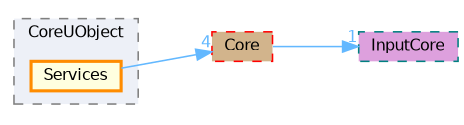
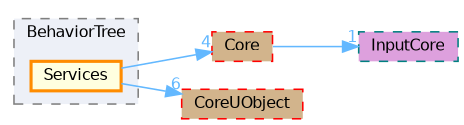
  digraph {
    compound=true
    rankdir=LR
    node [color=red fillcolor=tan fontname=Helvetica fontsize=10 shape=box style="filled,dashed"]
    edge [color=steelblue1 fontcolor=steelblue1 fontname=Helvetica fontsize=10 labeldistance=1.5 labelfontname=Helvetica labelfontsize=10]
    n1 [color=darkorange fillcolor=lightyellow height=0.2 label=Services style="filled,bold" width=0.4]
    n2 [height=0.2 label=Core width=0.4]
+   n3 [height=0.2 label=CoreUObject width=0.4]
    n4 [color=teal fillcolor=plum height=0.2 label=InputCore width=0.4]
    subgraph cluster_1 {
      bgcolor="#edf0f7"
      fontname=Helvetica
      fontsize=10
-     label=CoreUObject
+     label=BehaviorTree
      pencolor=grey50
      style="filled,dashed"
      n1
    }
    n1 -> n2 [headlabel=4]
+   n1 -> n3 [headlabel=6]
    n2 -> n4 [headlabel=1]
  }
